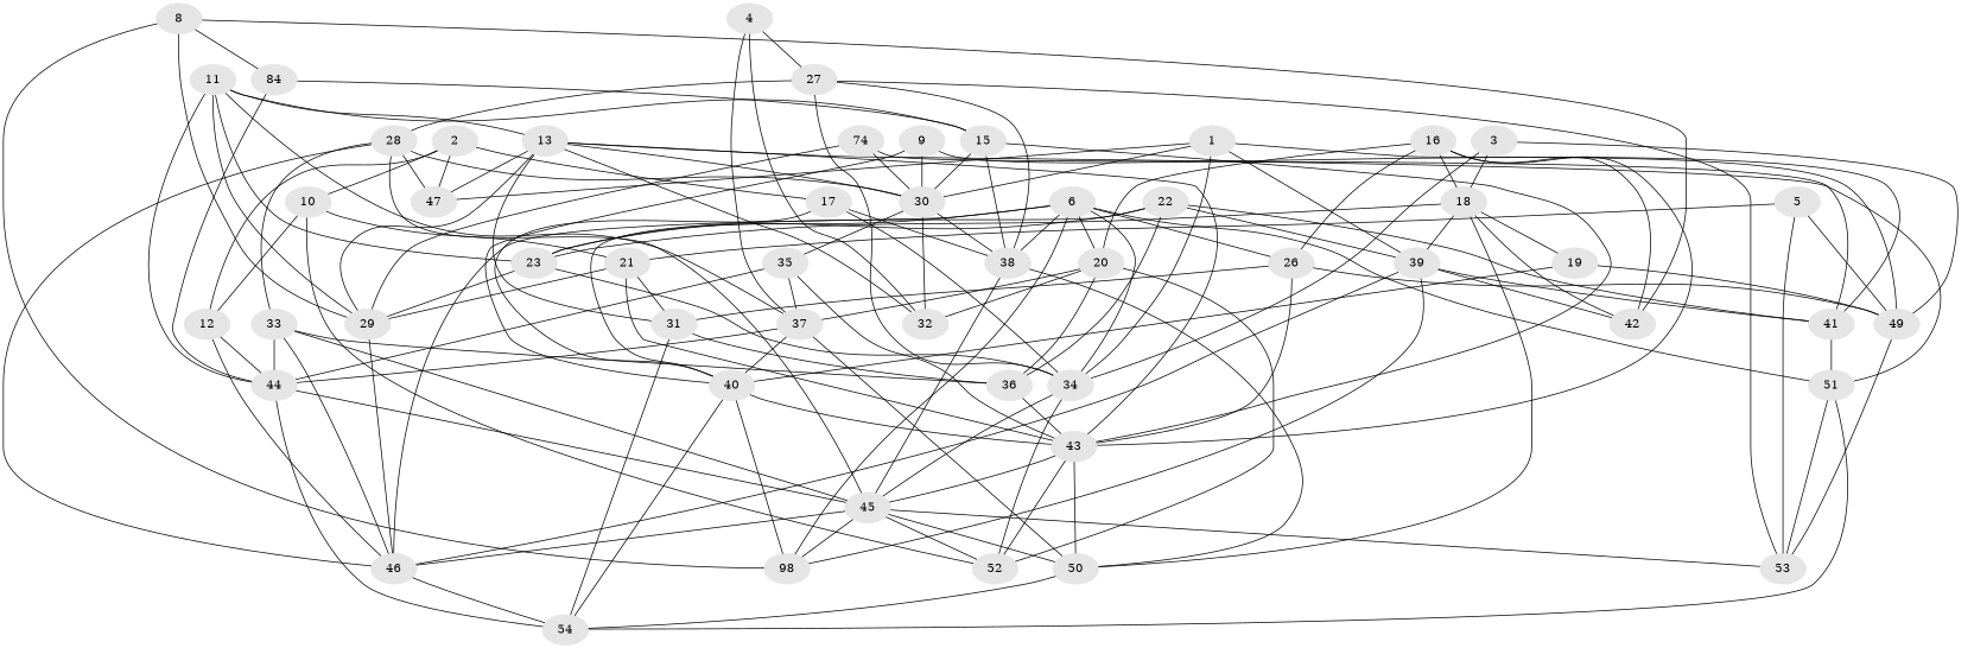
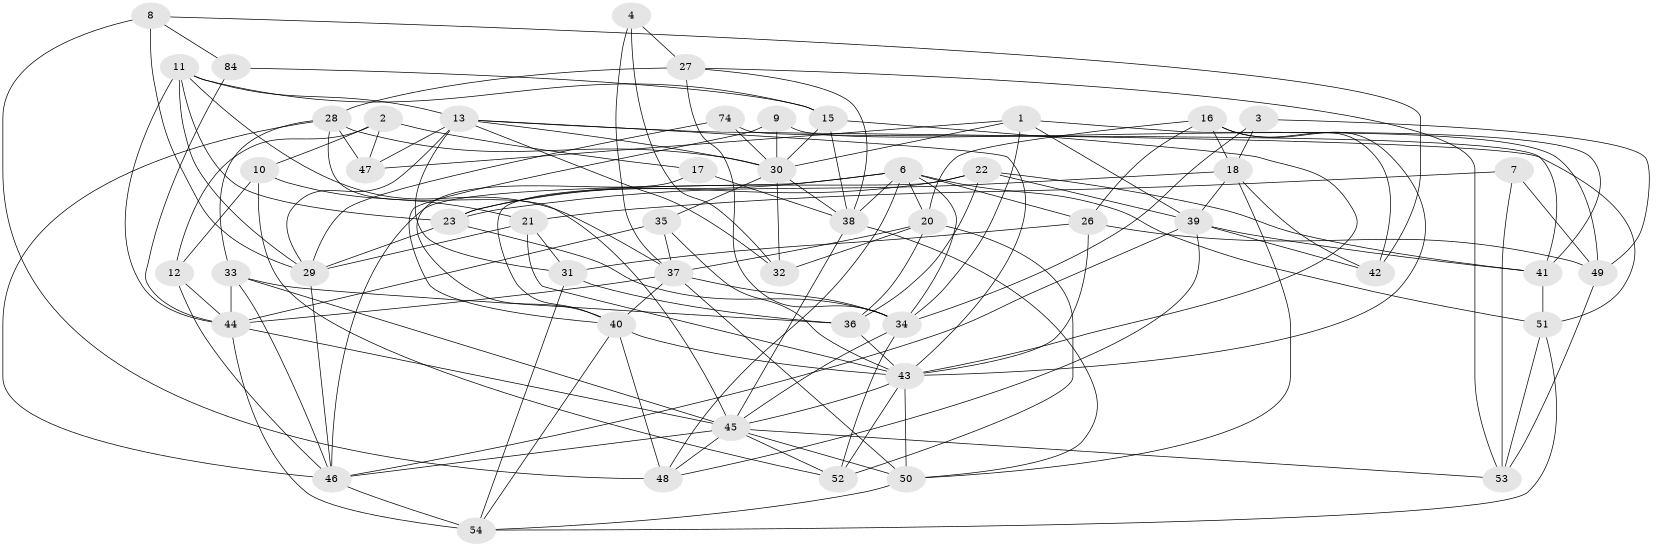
  graph {
    node [color=gray90 style=filled]
    edge [weight=1.0]
    1
    30
    34
    39
    41
    47
    32
    38
    35
    45
    52
    46
-   48 [label=98]
+   48
    42
    51
    2
    10
    12
    17
    21
    44
    40
    3
    18
    49
    50
    23
-   19
    53
    4
    27
    37
    28
-   5
+   5 [label=7]
    29
    31
    43
    54
    6
    20
    26
    36
    8
    n44 [label=84]
    15
    9
    11
    13
    16
    22
    n51 [label=74]
    33
    1 -- 30
    1 -- 34
    1 -- 39
    1 -- 41
    1 -- 47
    30 -- 32
    30 -- 38
    30 -- 35
    34 -- 45
    34 -- 52
    39 -- 41
    39 -- 46
    39 -- 48
    39 -- 42
    41 -- 51
    38 -- 45
    38 -- 50
    35 -- 44
    35 -- 37
    35 -- 43
    45 -- 52
    45 -- 46
    45 -- 48
    45 -- 50
    45 -- 53
    46 -- 54 [weight=2.0]
    51 -- 53
    51 -- 54
    2 -- 47 [weight=2.0]
    2 -- 10
    2 -- 12
    2 -- 17
    10 -- 52
    10 -- 12
    10 -- 21
    12 -- 46
    12 -- 44
-   17 -- 34
+   37 -- 34
    17 -- 38
    17 -- 40
    21 -- 29
    21 -- 31
    21 -- 43
    44 -- 45
    44 -- 54
    40 -- 48
    40 -- 43
    40 -- 54 [weight=2.0]
    3 -- 34
    3 -- 18
    3 -- 49
    18 -- 39
    18 -- 42
    18 -- 50
    18 -- 23
-   18 -- 19
    49 -- 53
    50 -- 54
    23 -- 34
    23 -- 29
-   19 -- 40
-   19 -- 49
    4 -- 32
    4 -- 27
    4 -- 37
    27 -- 34
    27 -- 38
    27 -- 53
    27 -- 28
    37 -- 44
    37 -- 40
    37 -- 50
    28 -- 30
    28 -- 47
    28 -- 45
    28 -- 46
    28 -- 33
    5 -- 21
    5 -- 49
    5 -- 53
    29 -- 46
    31 -- 54
    31 -- 36
    43 -- 45
    43 -- 52
    43 -- 50
    6 -- 34 [weight=2.0]
    6 -- 38
    6 -- 46
    6 -- 48
    6 -- 51
    6 -- 23
    6 -- 20
    6 -- 26
    20 -- 32
    20 -- 52
    20 -- 37
    20 -- 36
    26 -- 49
    26 -- 31
    26 -- 43
    36 -- 43
    8 -- 48
    8 -- 42
    8 -- 29
    8 -- n44
    n44 -- 44
    n44 -- 15
    15 -- 30
    15 -- 38
    15 -- 43
    9 -- 30
    9 -- 40
    9 -- 49
    11 -- 44
    11 -- 23
    11 -- 37
    11 -- 29
    11 -- 15
    11 -- 13
    13 -- 30
    13 -- 47 [weight=2.0]
    13 -- 32
    13 -- 51
    13 -- 29
    13 -- 31
    13 -- 43
    16 -- 42
    16 -- 18
    16 -- 43
    16 -- 20
    16 -- 26
    22 -- 39
    22 -- 41
    22 -- 40
    22 -- 23
    22 -- 36
    n51 -- 30 [weight=2.0]
    n51 -- 41
    n51 -- 29
    33 -- 45 [weight=2.0]
    33 -- 46
    33 -- 44
    33 -- 36
  }
